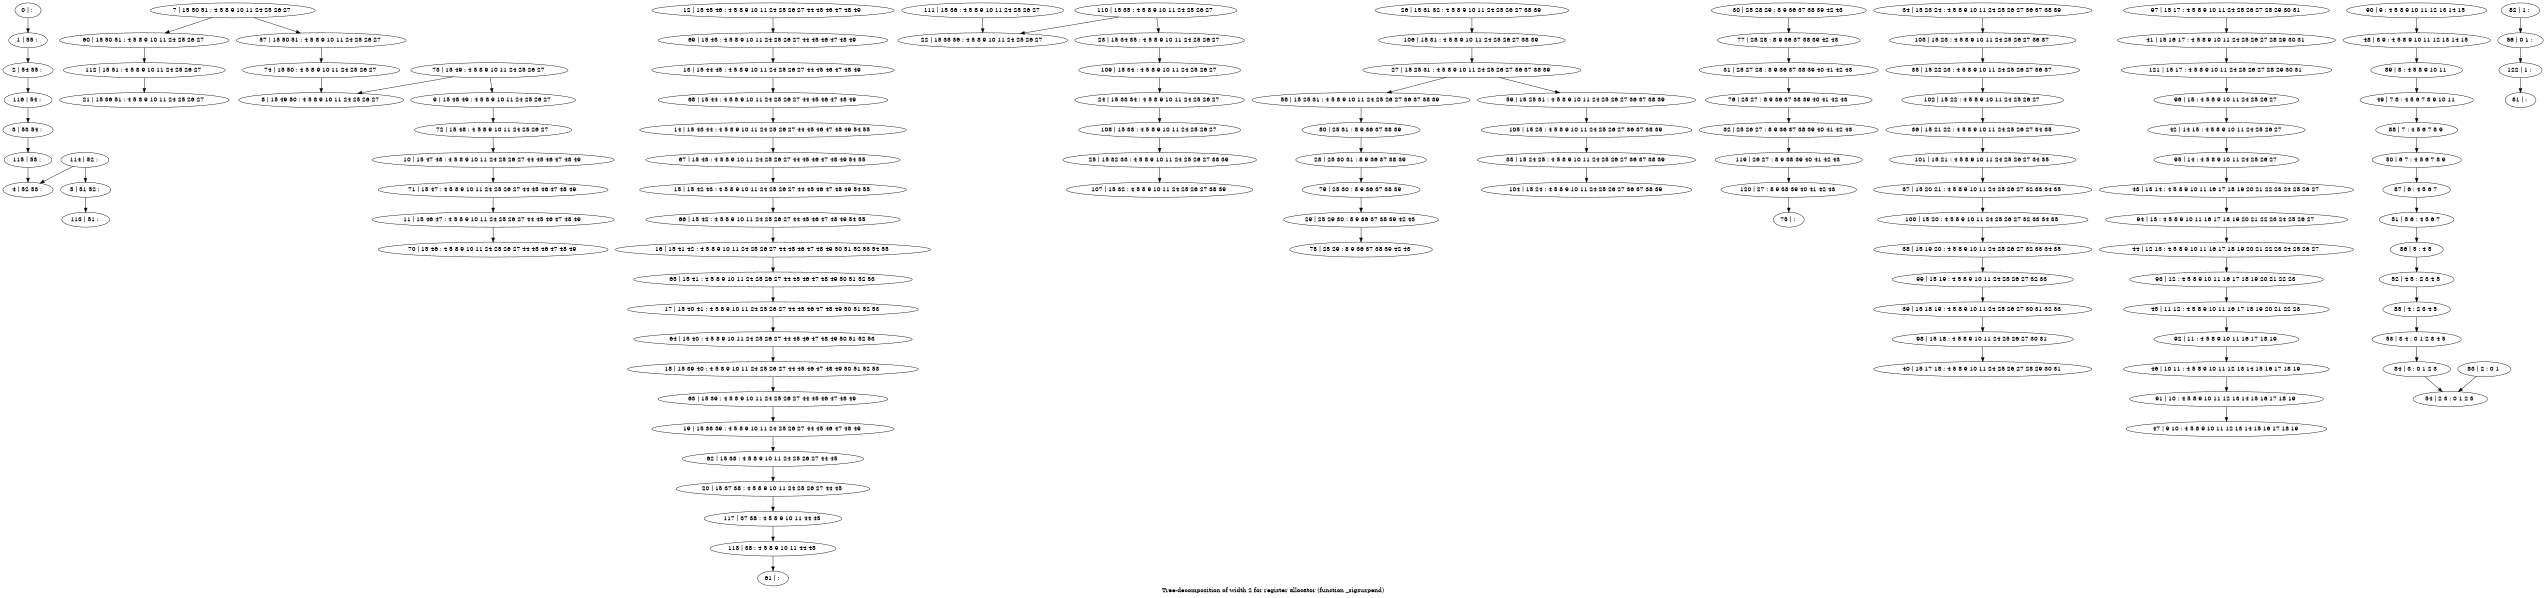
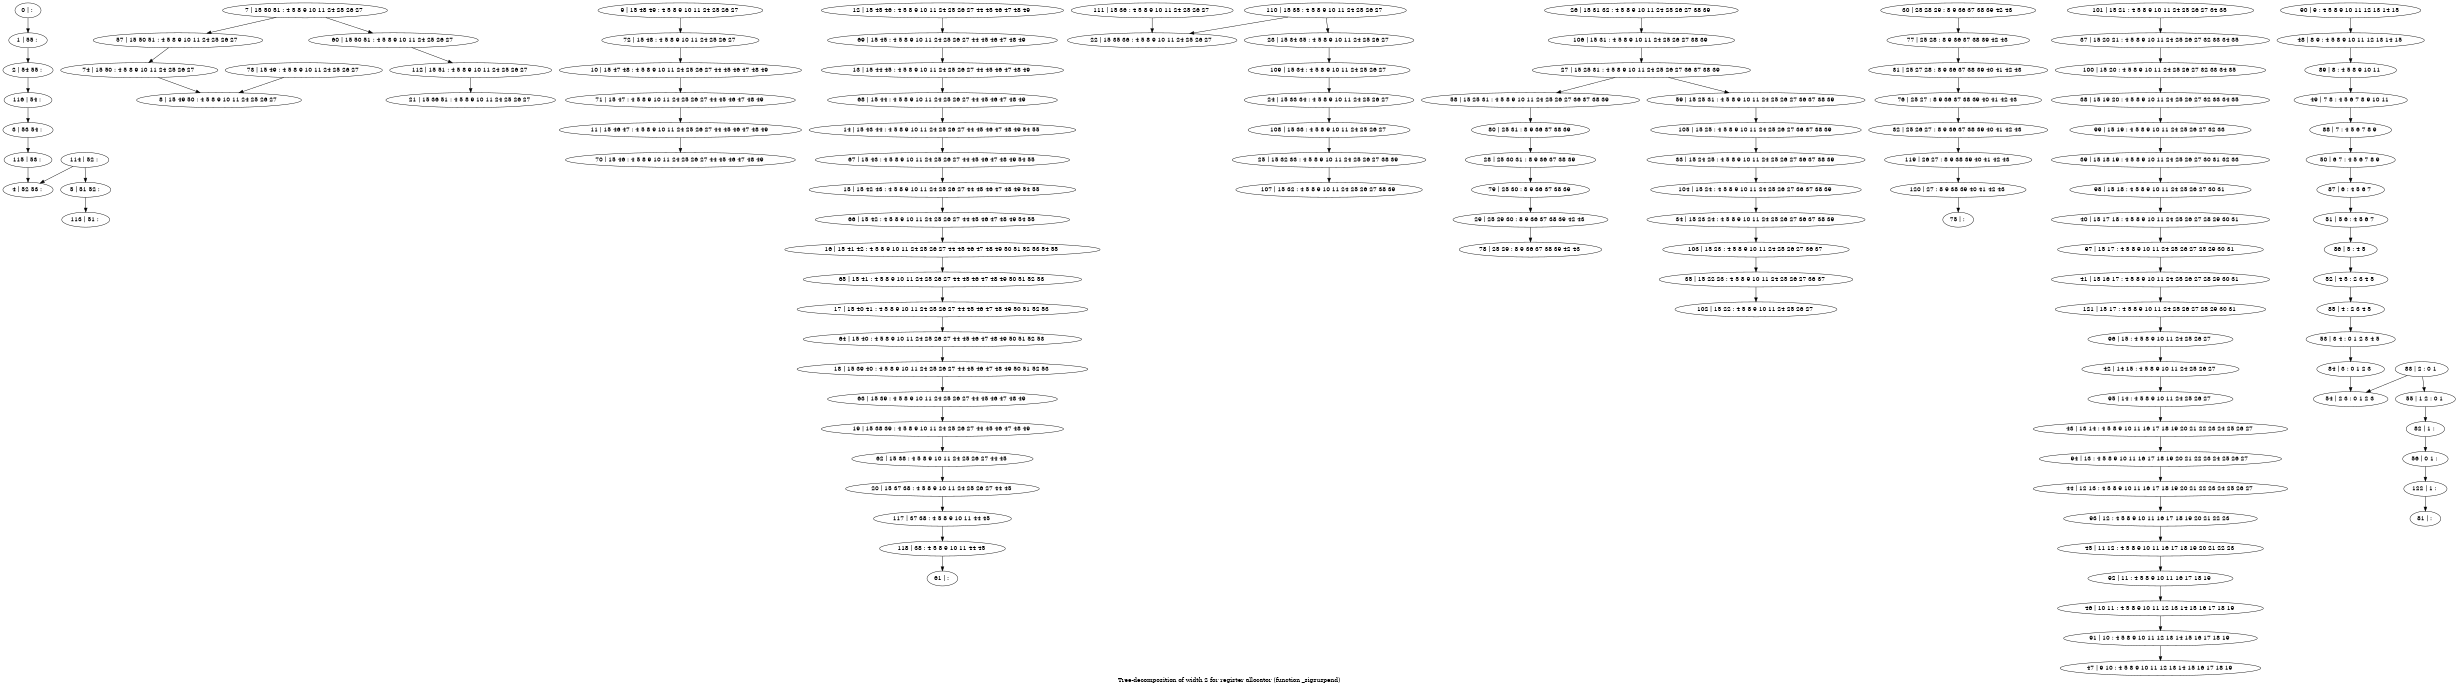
  digraph {
    label="Tree-decomposition of width 2 for register allocator (function _sigsuspend)"
    n1 [label="0 | : "]
    n2 [label="1 | 55 : "]
    n3 [label="2 | 54 55 : "]
    n4 [label="116 | 54 : "]
    n5 [label="3 | 53 54 : "]
    n6 [label="115 | 53 : "]
    n7 [label="4 | 52 53 : "]
    n8 [label="114 | 52 : "]
    n9 [label="5 | 51 52 : "]
    n10 [label="113 | 51 : "]
    n11 [label="7 | 15 50 51 : 4 5 8 9 10 11 24 25 26 27 "]
    n12 [label="57 | 15 50 51 : 4 5 8 9 10 11 24 25 26 27 "]
    n13 [label="60 | 15 50 51 : 4 5 8 9 10 11 24 25 26 27 "]
    n14 [label="74 | 15 50 : 4 5 8 9 10 11 24 25 26 27 "]
    n15 [label="112 | 15 51 : 4 5 8 9 10 11 24 25 26 27 "]
    n16 [label="8 | 15 49 50 : 4 5 8 9 10 11 24 25 26 27 "]
    n17 [label="73 | 15 49 : 4 5 8 9 10 11 24 25 26 27 "]
    n18 [label="9 | 15 48 49 : 4 5 8 9 10 11 24 25 26 27 "]
    n19 [label="72 | 15 48 : 4 5 8 9 10 11 24 25 26 27 "]
    n20 [label="10 | 15 47 48 : 4 5 8 9 10 11 24 25 26 27 44 45 46 47 48 49 "]
    n21 [label="71 | 15 47 : 4 5 8 9 10 11 24 25 26 27 44 45 46 47 48 49 "]
    n22 [label="11 | 15 46 47 : 4 5 8 9 10 11 24 25 26 27 44 45 46 47 48 49 "]
    n23 [label="70 | 15 46 : 4 5 8 9 10 11 24 25 26 27 44 45 46 47 48 49 "]
    n24 [label="12 | 15 45 46 : 4 5 8 9 10 11 24 25 26 27 44 45 46 47 48 49 "]
    n25 [label="69 | 15 45 : 4 5 8 9 10 11 24 25 26 27 44 45 46 47 48 49 "]
    n26 [label="13 | 15 44 45 : 4 5 8 9 10 11 24 25 26 27 44 45 46 47 48 49 "]
    n27 [label="68 | 15 44 : 4 5 8 9 10 11 24 25 26 27 44 45 46 47 48 49 "]
    n28 [label="14 | 15 43 44 : 4 5 8 9 10 11 24 25 26 27 44 45 46 47 48 49 54 55 "]
    n29 [label="67 | 15 43 : 4 5 8 9 10 11 24 25 26 27 44 45 46 47 48 49 54 55 "]
    n30 [label="15 | 15 42 43 : 4 5 8 9 10 11 24 25 26 27 44 45 46 47 48 49 54 55 "]
    n31 [label="66 | 15 42 : 4 5 8 9 10 11 24 25 26 27 44 45 46 47 48 49 54 55 "]
    n32 [label="16 | 15 41 42 : 4 5 8 9 10 11 24 25 26 27 44 45 46 47 48 49 50 51 52 53 54 55 "]
    n33 [label="65 | 15 41 : 4 5 8 9 10 11 24 25 26 27 44 45 46 47 48 49 50 51 52 53 "]
    n34 [label="17 | 15 40 41 : 4 5 8 9 10 11 24 25 26 27 44 45 46 47 48 49 50 51 52 53 "]
    n35 [label="64 | 15 40 : 4 5 8 9 10 11 24 25 26 27 44 45 46 47 48 49 50 51 52 53 "]
    n36 [label="18 | 15 39 40 : 4 5 8 9 10 11 24 25 26 27 44 45 46 47 48 49 50 51 52 53 "]
    n37 [label="63 | 15 39 : 4 5 8 9 10 11 24 25 26 27 44 45 46 47 48 49 "]
    n38 [label="19 | 15 38 39 : 4 5 8 9 10 11 24 25 26 27 44 45 46 47 48 49 "]
    n39 [label="62 | 15 38 : 4 5 8 9 10 11 24 25 26 27 44 45 "]
    n40 [label="20 | 15 37 38 : 4 5 8 9 10 11 24 25 26 27 44 45 "]
    n41 [label="117 | 37 38 : 4 5 8 9 10 11 44 45 "]
    n42 [label="118 | 38 : 4 5 8 9 10 11 44 45 "]
    n43 [label="21 | 15 36 51 : 4 5 8 9 10 11 24 25 26 27 "]
    n44 [label="111 | 15 36 : 4 5 8 9 10 11 24 25 26 27 "]
    n45 [label="22 | 15 35 36 : 4 5 8 9 10 11 24 25 26 27 "]
    n46 [label="110 | 15 35 : 4 5 8 9 10 11 24 25 26 27 "]
    n47 [label="23 | 15 34 35 : 4 5 8 9 10 11 24 25 26 27 "]
    n48 [label="109 | 15 34 : 4 5 8 9 10 11 24 25 26 27 "]
    n49 [label="24 | 15 33 34 : 4 5 8 9 10 11 24 25 26 27 "]
    n50 [label="108 | 15 33 : 4 5 8 9 10 11 24 25 26 27 "]
    n51 [label="25 | 15 32 33 : 4 5 8 9 10 11 24 25 26 27 38 39 "]
    n52 [label="107 | 15 32 : 4 5 8 9 10 11 24 25 26 27 38 39 "]
    n53 [label="26 | 15 31 32 : 4 5 8 9 10 11 24 25 26 27 38 39 "]
    n54 [label="106 | 15 31 : 4 5 8 9 10 11 24 25 26 27 38 39 "]
    n55 [label="27 | 15 25 31 : 4 5 8 9 10 11 24 25 26 27 36 37 38 39 "]
    n56 [label="58 | 15 25 31 : 4 5 8 9 10 11 24 25 26 27 36 37 38 39 "]
    n57 [label="59 | 15 25 31 : 4 5 8 9 10 11 24 25 26 27 36 37 38 39 "]
    n58 [label="80 | 25 31 : 8 9 36 37 38 39 "]
    n59 [label="105 | 15 25 : 4 5 8 9 10 11 24 25 26 27 36 37 38 39 "]
    n60 [label="28 | 25 30 31 : 8 9 36 37 38 39 "]
    n61 [label="79 | 25 30 : 8 9 36 37 38 39 "]
    n62 [label="29 | 25 29 30 : 8 9 36 37 38 39 42 43 "]
    n63 [label="78 | 25 29 : 8 9 36 37 38 39 42 43 "]
    n64 [label="30 | 25 28 29 : 8 9 36 37 38 39 42 43 "]
    n65 [label="77 | 25 28 : 8 9 36 37 38 39 42 43 "]
    n66 [label="31 | 25 27 28 : 8 9 36 37 38 39 40 41 42 43 "]
    n67 [label="76 | 25 27 : 8 9 36 37 38 39 40 41 42 43 "]
    n68 [label="32 | 25 26 27 : 8 9 36 37 38 39 40 41 42 43 "]
    n69 [label="119 | 26 27 : 8 9 38 39 40 41 42 43 "]
    n70 [label="120 | 27 : 8 9 38 39 40 41 42 43 "]
    n71 [label="33 | 15 24 25 : 4 5 8 9 10 11 24 25 26 27 36 37 38 39 "]
    n72 [label="104 | 15 24 : 4 5 8 9 10 11 24 25 26 27 36 37 38 39 "]
    n73 [label="34 | 15 23 24 : 4 5 8 9 10 11 24 25 26 27 36 37 38 39 "]
    n74 [label="103 | 15 23 : 4 5 8 9 10 11 24 25 26 27 36 37 "]
    n75 [label="35 | 15 22 23 : 4 5 8 9 10 11 24 25 26 27 36 37 "]
    n76 [label="102 | 15 22 : 4 5 8 9 10 11 24 25 26 27 "]
-   n77 [label="36 | 15 21 22 : 4 5 8 9 10 11 24 25 26 27 34 35 "]
    n78 [label="101 | 15 21 : 4 5 8 9 10 11 24 25 26 27 34 35 "]
    n79 [label="37 | 15 20 21 : 4 5 8 9 10 11 24 25 26 27 32 33 34 35 "]
    n80 [label="100 | 15 20 : 4 5 8 9 10 11 24 25 26 27 32 33 34 35 "]
    n81 [label="38 | 15 19 20 : 4 5 8 9 10 11 24 25 26 27 32 33 34 35 "]
    n82 [label="99 | 15 19 : 4 5 8 9 10 11 24 25 26 27 32 33 "]
    n83 [label="39 | 15 18 19 : 4 5 8 9 10 11 24 25 26 27 30 31 32 33 "]
    n84 [label="98 | 15 18 : 4 5 8 9 10 11 24 25 26 27 30 31 "]
    n85 [label="40 | 15 17 18 : 4 5 8 9 10 11 24 25 26 27 28 29 30 31 "]
    n86 [label="97 | 15 17 : 4 5 8 9 10 11 24 25 26 27 28 29 30 31 "]
    n87 [label="41 | 15 16 17 : 4 5 8 9 10 11 24 25 26 27 28 29 30 31 "]
    n88 [label="121 | 15 17 : 4 5 8 9 10 11 24 25 26 27 28 29 30 31 "]
    n89 [label="96 | 15 : 4 5 8 9 10 11 24 25 26 27 "]
    n90 [label="42 | 14 15 : 4 5 8 9 10 11 24 25 26 27 "]
    n91 [label="95 | 14 : 4 5 8 9 10 11 24 25 26 27 "]
    n92 [label="43 | 13 14 : 4 5 8 9 10 11 16 17 18 19 20 21 22 23 24 25 26 27 "]
    n93 [label="94 | 13 : 4 5 8 9 10 11 16 17 18 19 20 21 22 23 24 25 26 27 "]
    n94 [label="44 | 12 13 : 4 5 8 9 10 11 16 17 18 19 20 21 22 23 24 25 26 27 "]
    n95 [label="93 | 12 : 4 5 8 9 10 11 16 17 18 19 20 21 22 23 "]
    n96 [label="45 | 11 12 : 4 5 8 9 10 11 16 17 18 19 20 21 22 23 "]
    n97 [label="92 | 11 : 4 5 8 9 10 11 16 17 18 19 "]
    n98 [label="46 | 10 11 : 4 5 8 9 10 11 12 13 14 15 16 17 18 19 "]
    n99 [label="91 | 10 : 4 5 8 9 10 11 12 13 14 15 16 17 18 19 "]
    n100 [label="47 | 9 10 : 4 5 8 9 10 11 12 13 14 15 16 17 18 19 "]
    n101 [label="90 | 9 : 4 5 8 9 10 11 12 13 14 15 "]
    n102 [label="48 | 8 9 : 4 5 8 9 10 11 12 13 14 15 "]
    n103 [label="89 | 8 : 4 5 8 9 10 11 "]
    n104 [label="49 | 7 8 : 4 5 6 7 8 9 10 11 "]
    n105 [label="88 | 7 : 4 5 6 7 8 9 "]
    n106 [label="50 | 6 7 : 4 5 6 7 8 9 "]
    n107 [label="87 | 6 : 4 5 6 7 "]
    n108 [label="51 | 5 6 : 4 5 6 7 "]
    n109 [label="86 | 5 : 4 5 "]
    n110 [label="52 | 4 5 : 2 3 4 5 "]
    n111 [label="85 | 4 : 2 3 4 5 "]
    n112 [label="53 | 3 4 : 0 1 2 3 4 5 "]
    n113 [label="84 | 3 : 0 1 2 3 "]
    n114 [label="54 | 2 3 : 0 1 2 3 "]
    n115 [label="83 | 2 : 0 1 "]
+   n116 [label="55 | 1 2 : 0 1 "]
    n117 [label="82 | 1 : "]
    n118 [label="56 | 0 1 : "]
    n119 [label="122 | 1 : "]
    n120 [label="81 | : "]
    n121 [label="61 | : "]
    n122 [label="75 | : "]
    n1 -> n2
    n2 -> n3
    n3 -> n4
    n4 -> n5
    n5 -> n6
    n6 -> n7
    n8 -> n7
    n8 -> n9
    n9 -> n10
    n11 -> n12
    n11 -> n13
    n12 -> n14
    n13 -> n15
    n14 -> n16
    n15 -> n43
    n17 -> n16
-   n17 -> n18
    n18 -> n19
    n19 -> n20
    n20 -> n21
    n21 -> n22
    n22 -> n23
    n24 -> n25
    n25 -> n26
    n26 -> n27
    n27 -> n28
    n28 -> n29
    n29 -> n30
    n30 -> n31
    n31 -> n32
    n32 -> n33
    n33 -> n34
    n34 -> n35
    n35 -> n36
    n36 -> n37
    n37 -> n38
    n38 -> n39
    n39 -> n40
    n40 -> n41
    n41 -> n42
    n42 -> n121
    n44 -> n45
    n46 -> n45
    n46 -> n47
    n47 -> n48
    n48 -> n49
    n49 -> n50
    n50 -> n51
    n51 -> n52
    n53 -> n54
    n54 -> n55
    n55 -> n56
    n55 -> n57
    n56 -> n58
    n57 -> n59
    n58 -> n60
    n59 -> n71
    n60 -> n61
    n61 -> n62
    n62 -> n63
    n64 -> n65
    n65 -> n66
    n66 -> n67
    n67 -> n68
    n68 -> n69
    n69 -> n70
    n70 -> n122
    n71 -> n72
+   n72 -> n73
    n73 -> n74
    n74 -> n75
    n75 -> n76
-   n76 -> n77
-   n77 -> n78
    n78 -> n79
    n79 -> n80
    n80 -> n81
    n81 -> n82
    n82 -> n83
    n83 -> n84
    n84 -> n85
+   n85 -> n86
    n86 -> n87
    n87 -> n88
    n88 -> n89
    n89 -> n90
    n90 -> n91
    n91 -> n92
    n92 -> n93
    n93 -> n94
    n94 -> n95
    n95 -> n96
    n96 -> n97
    n97 -> n98
    n98 -> n99
    n99 -> n100
    n101 -> n102
    n102 -> n103
    n103 -> n104
    n104 -> n105
    n105 -> n106
    n106 -> n107
    n107 -> n108
    n108 -> n109
    n109 -> n110
    n110 -> n111
    n111 -> n112
    n112 -> n113
    n113 -> n114
    n115 -> n114
+   n115 -> n116
+   n116 -> n117
    n117 -> n118
    n118 -> n119
    n119 -> n120
  }
